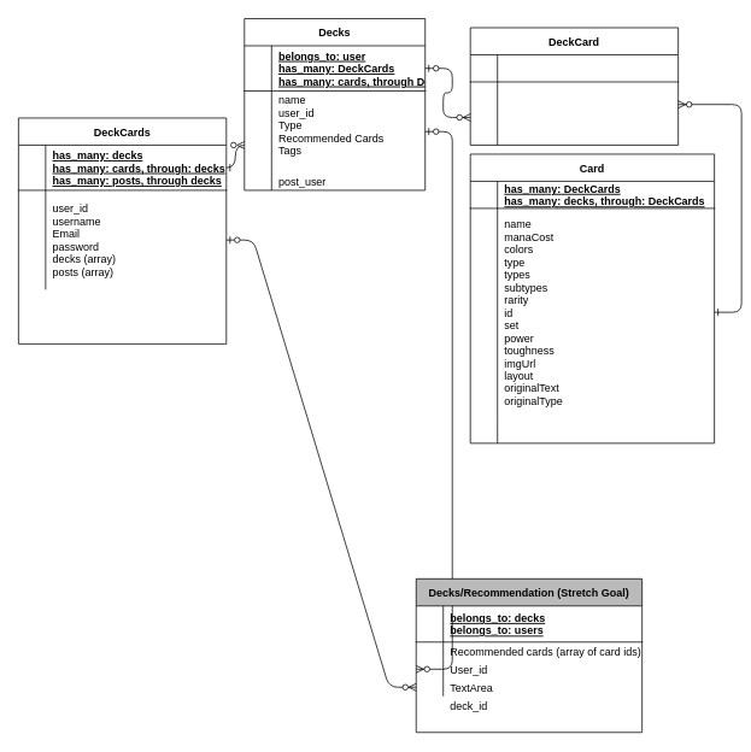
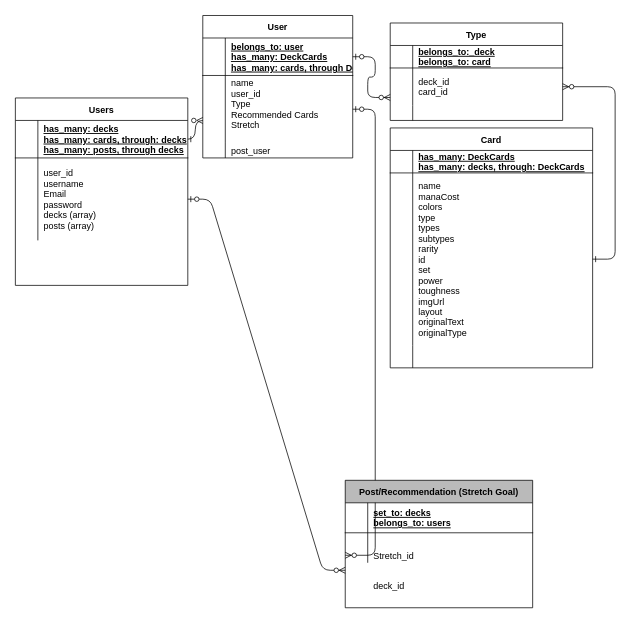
  <mxCell id="0" />
  <mxCell id="1" parent="0" />
  <mxCell id="2" value="" style="endArrow=ERzeroToMany;startArrow=ERone;endFill=1;startFill=0;entryX=0;entryY=0.667;entryDx=0;entryDy=0;entryPerimeter=0;sketch=0;edgeStyle=orthogonalEdgeStyle;curved=1;" parent="1" source="36" target="8" edge="1"><mxGeometry width="100" height="100" relative="1" as="geometry"><mxPoint x="350" y="680" as="sourcePoint" /><mxPoint x="450" y="580" as="targetPoint" /></mxGeometry></mxCell>
  <mxCell id="3" value="" style="edgeStyle=entityRelationEdgeStyle;fontSize=12;html=1;endArrow=ERzeroToMany;startArrow=ERzeroToOne;strokeColor=#000000;entryX=0;entryY=0.5;entryDx=0;entryDy=0;" edge="1" parent="1" source="8" target="52"><mxGeometry width="100" height="100" relative="1" as="geometry"><mxPoint x="551" y="90" as="sourcePoint" /><mxPoint x="560" y="280" as="targetPoint" /></mxGeometry></mxCell>
- <mxCell id="4" value="Decks" style="shape=table;startSize=30;container=1;collapsible=1;childLayout=tableLayout;fixedRows=1;rowLines=0;fontStyle=1;align=center;resizeLast=1;" parent="1" vertex="1"><mxGeometry x="270" y="20" width="200" height="190" as="geometry" /></mxCell>
+ <mxCell id="4" value="User" style="shape=table;startSize=30;container=1;collapsible=1;childLayout=tableLayout;fixedRows=1;rowLines=0;fontStyle=1;align=center;resizeLast=1;" parent="1" vertex="1"><mxGeometry x="270" y="20" width="200" height="190" as="geometry" /></mxCell>
  <mxCell id="5" value="" style="shape=partialRectangle;collapsible=0;dropTarget=0;pointerEvents=0;fillColor=none;points=[[0,0.5],[1,0.5]];portConstraint=eastwest;top=0;left=0;right=0;bottom=1;" parent="4" vertex="1"><mxGeometry y="30" width="200" height="50" as="geometry" /></mxCell>
  <mxCell id="6" value="" style="shape=partialRectangle;overflow=hidden;connectable=0;fillColor=none;top=0;left=0;bottom=0;right=0;fontStyle=1;" parent="5" vertex="1"><mxGeometry width="30" height="50" as="geometry" /></mxCell>
  <mxCell id="7" value="belongs_to: user&#10;has_many: DeckCards&#10;has_many: cards, through DeckCards" style="shape=partialRectangle;overflow=hidden;connectable=0;fillColor=none;top=0;left=0;bottom=0;right=0;align=left;spacingLeft=6;fontStyle=5;" parent="5" vertex="1"><mxGeometry x="30" width="170" height="50" as="geometry" /></mxCell>
  <mxCell id="8" value="" style="shape=partialRectangle;collapsible=0;dropTarget=0;pointerEvents=0;fillColor=none;points=[[0,0.5],[1,0.5]];portConstraint=eastwest;top=0;left=0;right=0;bottom=0;" parent="4" vertex="1"><mxGeometry y="80" width="200" height="90" as="geometry" /></mxCell>
  <mxCell id="9" value="" style="shape=partialRectangle;overflow=hidden;connectable=0;fillColor=none;top=0;left=0;bottom=0;right=0;" parent="8" vertex="1"><mxGeometry width="30" height="90" as="geometry" /></mxCell>
- <mxCell id="10" value="name&#10;user_id&#10;Type&#10;Recommended Cards&#10;Tags&#10;" style="shape=partialRectangle;overflow=hidden;connectable=0;fillColor=none;top=0;left=0;bottom=0;right=0;align=left;spacingLeft=6;" parent="8" vertex="1"><mxGeometry x="30" width="170" height="90" as="geometry" /></mxCell>
+ <mxCell id="10" value="name&#10;user_id&#10;Type&#10;Recommended Cards&#10;Stretch&#10;" style="shape=partialRectangle;overflow=hidden;connectable=0;fillColor=none;top=0;left=0;bottom=0;right=0;align=left;spacingLeft=6;" parent="8" vertex="1"><mxGeometry x="30" width="170" height="90" as="geometry" /></mxCell>
  <mxCell id="11" value="" style="shape=partialRectangle;collapsible=0;dropTarget=0;pointerEvents=0;fillColor=none;points=[[0,0.5],[1,0.5]];portConstraint=eastwest;top=0;left=0;right=0;bottom=0;" parent="4" vertex="1"><mxGeometry y="170" width="200" height="20" as="geometry" /></mxCell>
  <mxCell id="12" value="" style="shape=partialRectangle;overflow=hidden;connectable=0;fillColor=none;top=0;left=0;bottom=0;right=0;" parent="11" vertex="1"><mxGeometry width="30" height="20" as="geometry" /></mxCell>
  <mxCell id="13" value="post_user" style="shape=partialRectangle;overflow=hidden;connectable=0;fillColor=none;top=0;left=0;bottom=0;right=0;align=left;spacingLeft=6;" parent="11" vertex="1"><mxGeometry x="30" width="170" height="20" as="geometry" /></mxCell>
- <mxCell id="14" value="DeckCard" style="shape=table;startSize=30;container=1;collapsible=1;childLayout=tableLayout;fixedRows=1;rowLines=0;fontStyle=1;align=center;resizeLast=1;" vertex="1" parent="1"><mxGeometry x="520" y="30" width="230" height="130" as="geometry" /></mxCell>
+ <mxCell id="14" value="Type" style="shape=table;startSize=30;container=1;collapsible=1;childLayout=tableLayout;fixedRows=1;rowLines=0;fontStyle=1;align=center;resizeLast=1;" vertex="1" parent="1"><mxGeometry x="520" y="30" width="230" height="130" as="geometry" /></mxCell>
  <mxCell id="15" value="" style="shape=partialRectangle;collapsible=0;dropTarget=0;pointerEvents=0;fillColor=none;points=[[0,0.5],[1,0.5]];portConstraint=eastwest;top=0;left=0;right=0;bottom=1;" vertex="1" parent="14"><mxGeometry y="30" width="230" height="30" as="geometry" /></mxCell>
  <mxCell id="16" value="" style="shape=partialRectangle;overflow=hidden;connectable=0;fillColor=none;top=0;left=0;bottom=0;right=0;fontStyle=1;" vertex="1" parent="15"><mxGeometry width="30" height="30" as="geometry" /></mxCell>
+ <mxCell id="17" value="belongs_to:_deck&#10;belongs_to: card" style="shape=partialRectangle;overflow=hidden;connectable=0;fillColor=none;top=0;left=0;bottom=0;right=0;align=left;spacingLeft=6;fontStyle=5;" vertex="1" parent="15"><mxGeometry x="30" width="200" height="30" as="geometry" /></mxCell>
  <mxCell id="18" value="" style="shape=partialRectangle;collapsible=0;dropTarget=0;pointerEvents=0;fillColor=none;points=[[0,0.5],[1,0.5]];portConstraint=eastwest;top=0;left=0;right=0;bottom=0;" vertex="1" parent="14"><mxGeometry y="60" width="230" height="50" as="geometry" /></mxCell>
  <mxCell id="19" value="" style="shape=partialRectangle;overflow=hidden;connectable=0;fillColor=none;top=0;left=0;bottom=0;right=0;" vertex="1" parent="18"><mxGeometry width="30" height="50" as="geometry" /></mxCell>
+ <mxCell id="20" value="deck_id&#10;card_id" style="shape=partialRectangle;overflow=hidden;connectable=0;fillColor=none;top=0;left=0;bottom=0;right=0;align=left;spacingLeft=6;" vertex="1" parent="18"><mxGeometry x="30" width="200" height="50" as="geometry" /></mxCell>
  <mxCell id="21" value="" style="shape=partialRectangle;collapsible=0;dropTarget=0;pointerEvents=0;fillColor=none;points=[[0,0.5],[1,0.5]];portConstraint=eastwest;top=0;left=0;right=0;bottom=0;" vertex="1" parent="14"><mxGeometry y="110" width="230" height="20" as="geometry" /></mxCell>
  <mxCell id="22" value="" style="shape=partialRectangle;overflow=hidden;connectable=0;fillColor=none;top=0;left=0;bottom=0;right=0;" vertex="1" parent="21"><mxGeometry width="30" height="20" as="geometry" /></mxCell>
  <mxCell id="23" value="" style="shape=partialRectangle;overflow=hidden;connectable=0;fillColor=none;top=0;left=0;bottom=0;right=0;align=left;spacingLeft=6;" vertex="1" parent="21"><mxGeometry x="30" width="200" height="20" as="geometry" /></mxCell>
  <mxCell id="24" value="Card" style="shape=table;startSize=30;container=1;collapsible=1;childLayout=tableLayout;fixedRows=1;rowLines=0;fontStyle=1;align=center;resizeLast=1;" parent="1" vertex="1"><mxGeometry x="520" y="170" width="270" height="320" as="geometry" /></mxCell>
  <mxCell id="25" value="" style="shape=partialRectangle;collapsible=0;dropTarget=0;pointerEvents=0;fillColor=none;points=[[0,0.5],[1,0.5]];portConstraint=eastwest;top=0;left=0;right=0;bottom=1;" parent="24" vertex="1"><mxGeometry y="30" width="270" height="30" as="geometry" /></mxCell>
  <mxCell id="26" value="" style="shape=partialRectangle;overflow=hidden;connectable=0;fillColor=none;top=0;left=0;bottom=0;right=0;fontStyle=1;" parent="25" vertex="1"><mxGeometry width="30" height="30" as="geometry" /></mxCell>
  <mxCell id="27" value="has_many: DeckCards&#10;has_many: decks, through: DeckCards" style="shape=partialRectangle;overflow=hidden;connectable=0;fillColor=none;top=0;left=0;bottom=0;right=0;align=left;spacingLeft=6;fontStyle=5;" parent="25" vertex="1"><mxGeometry x="30" width="240" height="30" as="geometry" /></mxCell>
  <mxCell id="28" value="" style="shape=partialRectangle;collapsible=0;dropTarget=0;pointerEvents=0;fillColor=none;points=[[0,0.5],[1,0.5]];portConstraint=eastwest;top=0;left=0;right=0;bottom=0;" parent="24" vertex="1"><mxGeometry y="60" width="270" height="230" as="geometry" /></mxCell>
  <mxCell id="29" value="" style="shape=partialRectangle;overflow=hidden;connectable=0;fillColor=none;top=0;left=0;bottom=0;right=0;" parent="28" vertex="1"><mxGeometry width="30" height="230" as="geometry" /></mxCell>
  <mxCell id="30" value="name&#10;manaCost&#10;colors&#10;type&#10;types&#10;subtypes&#10;rarity&#10;id&#10;set&#10;power&#10;toughness&#10;imgUrl&#10;layout&#10;originalText&#10;originalType" style="shape=partialRectangle;overflow=hidden;connectable=0;fillColor=none;top=0;left=0;bottom=0;right=0;align=left;spacingLeft=6;" parent="28" vertex="1"><mxGeometry x="30" width="240" height="230" as="geometry" /></mxCell>
  <mxCell id="31" value="" style="shape=partialRectangle;collapsible=0;dropTarget=0;pointerEvents=0;fillColor=none;points=[[0,0.5],[1,0.5]];portConstraint=eastwest;top=0;left=0;right=0;bottom=0;" parent="24" vertex="1"><mxGeometry y="290" width="270" height="30" as="geometry" /></mxCell>
  <mxCell id="32" value="" style="shape=partialRectangle;overflow=hidden;connectable=0;fillColor=none;top=0;left=0;bottom=0;right=0;" parent="31" vertex="1"><mxGeometry width="30" height="30" as="geometry" /></mxCell>
  <mxCell id="33" value="" style="shape=partialRectangle;overflow=hidden;connectable=0;fillColor=none;top=0;left=0;bottom=0;right=0;align=left;spacingLeft=6;" parent="31" vertex="1"><mxGeometry x="30" width="240" height="30" as="geometry" /></mxCell>
  <mxCell id="34" value="deck_id" style="shape=partialRectangle;connectable=0;fillColor=none;top=0;left=0;bottom=0;right=0;align=left;spacingLeft=6;overflow=hidden;" vertex="1" parent="1"><mxGeometry x="490" y="770" width="210" height="20" as="geometry" /></mxCell>
- <mxCell id="35" value="DeckCards" style="shape=table;startSize=30;container=1;collapsible=1;childLayout=tableLayout;fixedRows=1;rowLines=0;fontStyle=1;align=center;resizeLast=1;" parent="1" vertex="1"><mxGeometry x="20" y="130" width="230" height="250" as="geometry" /></mxCell>
+ <mxCell id="35" value="Users" style="shape=table;startSize=30;container=1;collapsible=1;childLayout=tableLayout;fixedRows=1;rowLines=0;fontStyle=1;align=center;resizeLast=1;" parent="1" vertex="1"><mxGeometry x="20" y="130" width="230" height="250" as="geometry" /></mxCell>
  <mxCell id="36" value="" style="shape=partialRectangle;collapsible=0;dropTarget=0;pointerEvents=0;fillColor=none;points=[[0,0.5],[1,0.5]];portConstraint=eastwest;top=0;left=0;right=0;bottom=1;" parent="35" vertex="1"><mxGeometry y="30" width="230" height="50" as="geometry" /></mxCell>
  <mxCell id="37" value="" style="shape=partialRectangle;overflow=hidden;connectable=0;fillColor=none;top=0;left=0;bottom=0;right=0;fontStyle=1;" parent="36" vertex="1"><mxGeometry width="30" height="50" as="geometry" /></mxCell>
  <mxCell id="38" value="has_many: decks&#10;has_many: cards, through: decks&#10;has_many: posts, through decks" style="shape=partialRectangle;overflow=hidden;connectable=0;fillColor=none;top=0;left=0;bottom=0;right=0;align=left;spacingLeft=6;fontStyle=5;" parent="36" vertex="1"><mxGeometry x="30" width="200" height="50" as="geometry" /></mxCell>
  <mxCell id="39" value="" style="shape=partialRectangle;collapsible=0;dropTarget=0;pointerEvents=0;fillColor=none;points=[[0,0.5],[1,0.5]];portConstraint=eastwest;top=0;left=0;right=0;bottom=0;" parent="35" vertex="1"><mxGeometry y="80" width="230" height="110" as="geometry" /></mxCell>
  <mxCell id="40" value="" style="shape=partialRectangle;overflow=hidden;connectable=0;fillColor=none;top=0;left=0;bottom=0;right=0;" parent="39" vertex="1"><mxGeometry width="30" height="110" as="geometry" /></mxCell>
  <mxCell id="41" value="user_id&#10;username&#10;Email&#10;password&#10;decks (array)&#10;posts (array)" style="shape=partialRectangle;overflow=hidden;connectable=0;fillColor=none;top=0;left=0;bottom=0;right=0;align=left;spacingLeft=6;" parent="39" vertex="1"><mxGeometry x="30" width="200" height="110" as="geometry" /></mxCell>
  <mxCell id="42" value="" style="edgeStyle=entityRelationEdgeStyle;fontSize=12;html=1;endArrow=ERzeroToMany;startArrow=ERzeroToOne;strokeColor=#000000;entryX=0;entryY=0.5;entryDx=0;entryDy=0;" edge="1" parent="1" source="39" target="55"><mxGeometry width="100" height="100" relative="1" as="geometry"><mxPoint x="460" y="165" as="sourcePoint" /><mxPoint x="600" y="460" as="targetPoint" /></mxGeometry></mxCell>
  <mxCell id="43" value="" style="edgeStyle=entityRelationEdgeStyle;fontSize=12;html=1;endArrow=ERzeroToMany;startArrow=ERzeroToOne;strokeColor=#000000;entryX=0;entryY=0.787;entryDx=0;entryDy=0;entryPerimeter=0;exitX=1;exitY=0.5;exitDx=0;exitDy=0;" edge="1" parent="1" source="5" target="18"><mxGeometry width="100" height="100" relative="1" as="geometry"><mxPoint x="530" y="50" as="sourcePoint" /><mxPoint x="590" y="365" as="targetPoint" /></mxGeometry></mxCell>
  <mxCell id="44" value="" style="edgeStyle=entityRelationEdgeStyle;endArrow=ERzeroToMany;startArrow=ERone;endFill=1;startFill=0;" parent="1" source="28" target="18" edge="1"><mxGeometry width="100" height="100" relative="1" as="geometry"><mxPoint x="800" y="70" as="sourcePoint" /><mxPoint x="470" y="165" as="targetPoint" /></mxGeometry></mxCell>
- <mxCell id="45" value="Decks/Recommendation (Stretch Goal)" style="shape=table;startSize=30;container=1;collapsible=1;childLayout=tableLayout;fixedRows=1;rowLines=0;fontStyle=1;align=center;resizeLast=1;rounded=0;fillColor=#BABABA;" vertex="1" parent="1"><mxGeometry x="460" y="640" width="250" height="170" as="geometry" /></mxCell>
+ <mxCell id="45" value="Post/Recommendation (Stretch Goal)" style="shape=table;startSize=30;container=1;collapsible=1;childLayout=tableLayout;fixedRows=1;rowLines=0;fontStyle=1;align=center;resizeLast=1;rounded=0;fillColor=#BABABA;" vertex="1" parent="1"><mxGeometry x="460" y="640" width="250" height="170" as="geometry" /></mxCell>
  <mxCell id="46" value="" style="shape=partialRectangle;collapsible=0;dropTarget=0;pointerEvents=0;fillColor=none;top=0;left=0;bottom=1;right=0;points=[[0,0.5],[1,0.5]];portConstraint=eastwest;" vertex="1" parent="45"><mxGeometry y="30" width="250" height="40" as="geometry" /></mxCell>
  <mxCell id="47" value="" style="shape=partialRectangle;connectable=0;fillColor=none;top=0;left=0;bottom=0;right=0;fontStyle=1;overflow=hidden;" vertex="1" parent="46"><mxGeometry width="30" height="40" as="geometry" /></mxCell>
- <mxCell id="48" value="belongs_to: decks&#10;belongs_to: users" style="shape=partialRectangle;connectable=0;fillColor=none;top=0;left=0;bottom=0;right=0;align=left;spacingLeft=6;fontStyle=5;overflow=hidden;" vertex="1" parent="46"><mxGeometry x="30" width="220" height="40" as="geometry" /></mxCell>
+ <mxCell id="48" value="set_to: decks&#10;belongs_to: users" style="shape=partialRectangle;connectable=0;fillColor=none;top=0;left=0;bottom=0;right=0;align=left;spacingLeft=6;fontStyle=5;overflow=hidden;" vertex="1" parent="46"><mxGeometry x="30" width="220" height="40" as="geometry" /></mxCell>
  <mxCell id="49" value="" style="shape=partialRectangle;collapsible=0;dropTarget=0;pointerEvents=0;fillColor=none;top=0;left=0;bottom=0;right=0;points=[[0,0.5],[1,0.5]];portConstraint=eastwest;" vertex="1" parent="45"><mxGeometry y="70" width="250" height="20" as="geometry" /></mxCell>
  <mxCell id="50" value="" style="shape=partialRectangle;connectable=0;fillColor=none;top=0;left=0;bottom=0;right=0;editable=1;overflow=hidden;" vertex="1" parent="49"><mxGeometry width="30" height="20" as="geometry" /></mxCell>
- <mxCell id="51" value="Recommended cards (array of card ids)" style="shape=partialRectangle;connectable=0;fillColor=none;top=0;left=0;bottom=0;right=0;align=left;spacingLeft=6;overflow=hidden;" vertex="1" parent="49"><mxGeometry x="30" width="220" height="20" as="geometry" /></mxCell>
  <mxCell id="52" value="" style="shape=partialRectangle;collapsible=0;dropTarget=0;pointerEvents=0;fillColor=none;top=0;left=0;bottom=0;right=0;points=[[0,0.5],[1,0.5]];portConstraint=eastwest;" vertex="1" parent="45"><mxGeometry y="90" width="250" height="20" as="geometry" /></mxCell>
  <mxCell id="53" value="" style="shape=partialRectangle;connectable=0;fillColor=none;top=0;left=0;bottom=0;right=0;editable=1;overflow=hidden;" vertex="1" parent="52"><mxGeometry width="30" height="20" as="geometry" /></mxCell>
- <mxCell id="54" value="User_id" style="shape=partialRectangle;connectable=0;fillColor=none;top=0;left=0;bottom=0;right=0;align=left;spacingLeft=6;overflow=hidden;" vertex="1" parent="52"><mxGeometry x="30" width="220" height="20" as="geometry" /></mxCell>
+ <mxCell id="54" value="Stretch_id" style="shape=partialRectangle;connectable=0;fillColor=none;top=0;left=0;bottom=0;right=0;align=left;spacingLeft=6;overflow=hidden;" vertex="1" parent="52"><mxGeometry x="30" width="220" height="20" as="geometry" /></mxCell>
  <mxCell id="55" value="" style="shape=partialRectangle;collapsible=0;dropTarget=0;pointerEvents=0;fillColor=none;top=0;left=0;bottom=0;right=0;points=[[0,0.5],[1,0.5]];portConstraint=eastwest;" vertex="1" parent="45"><mxGeometry y="110" width="250" height="20" as="geometry" /></mxCell>
  <mxCell id="56" value="" style="shape=partialRectangle;connectable=0;fillColor=none;top=0;left=0;bottom=0;right=0;editable=1;overflow=hidden;" vertex="1" parent="55"><mxGeometry width="30" height="20" as="geometry" /></mxCell>
- <mxCell id="57" value="TextArea" style="shape=partialRectangle;connectable=0;fillColor=none;top=0;left=0;bottom=0;right=0;align=left;spacingLeft=6;overflow=hidden;" vertex="1" parent="55"><mxGeometry x="30" width="220" height="20" as="geometry" /></mxCell>
